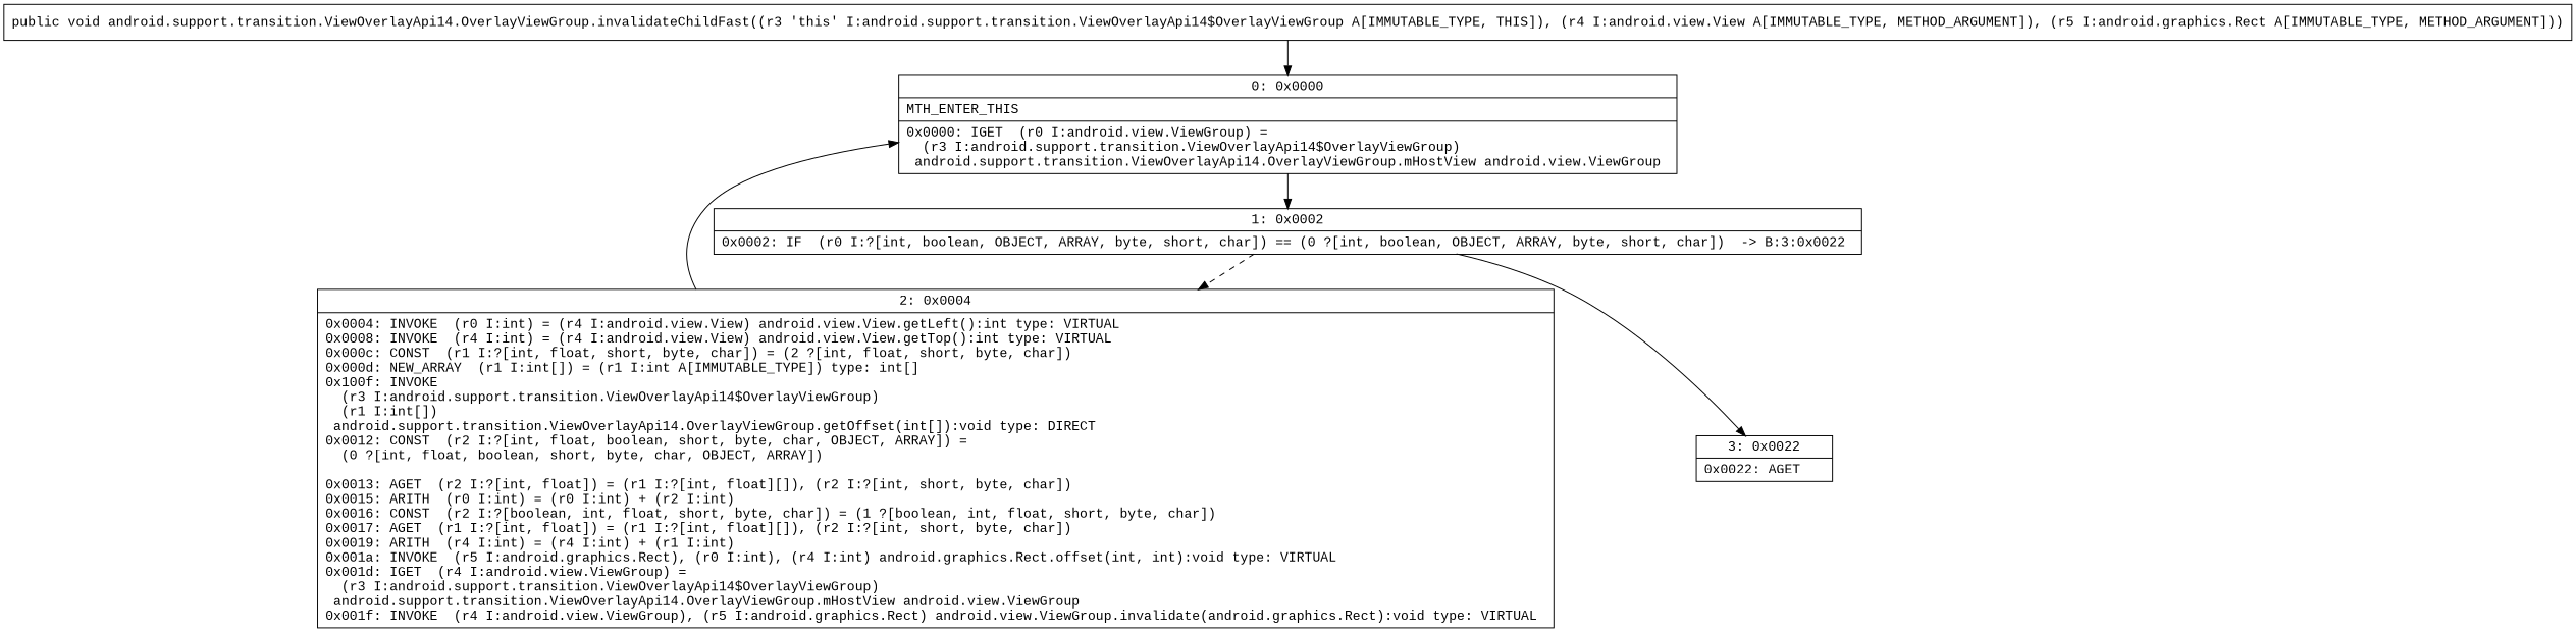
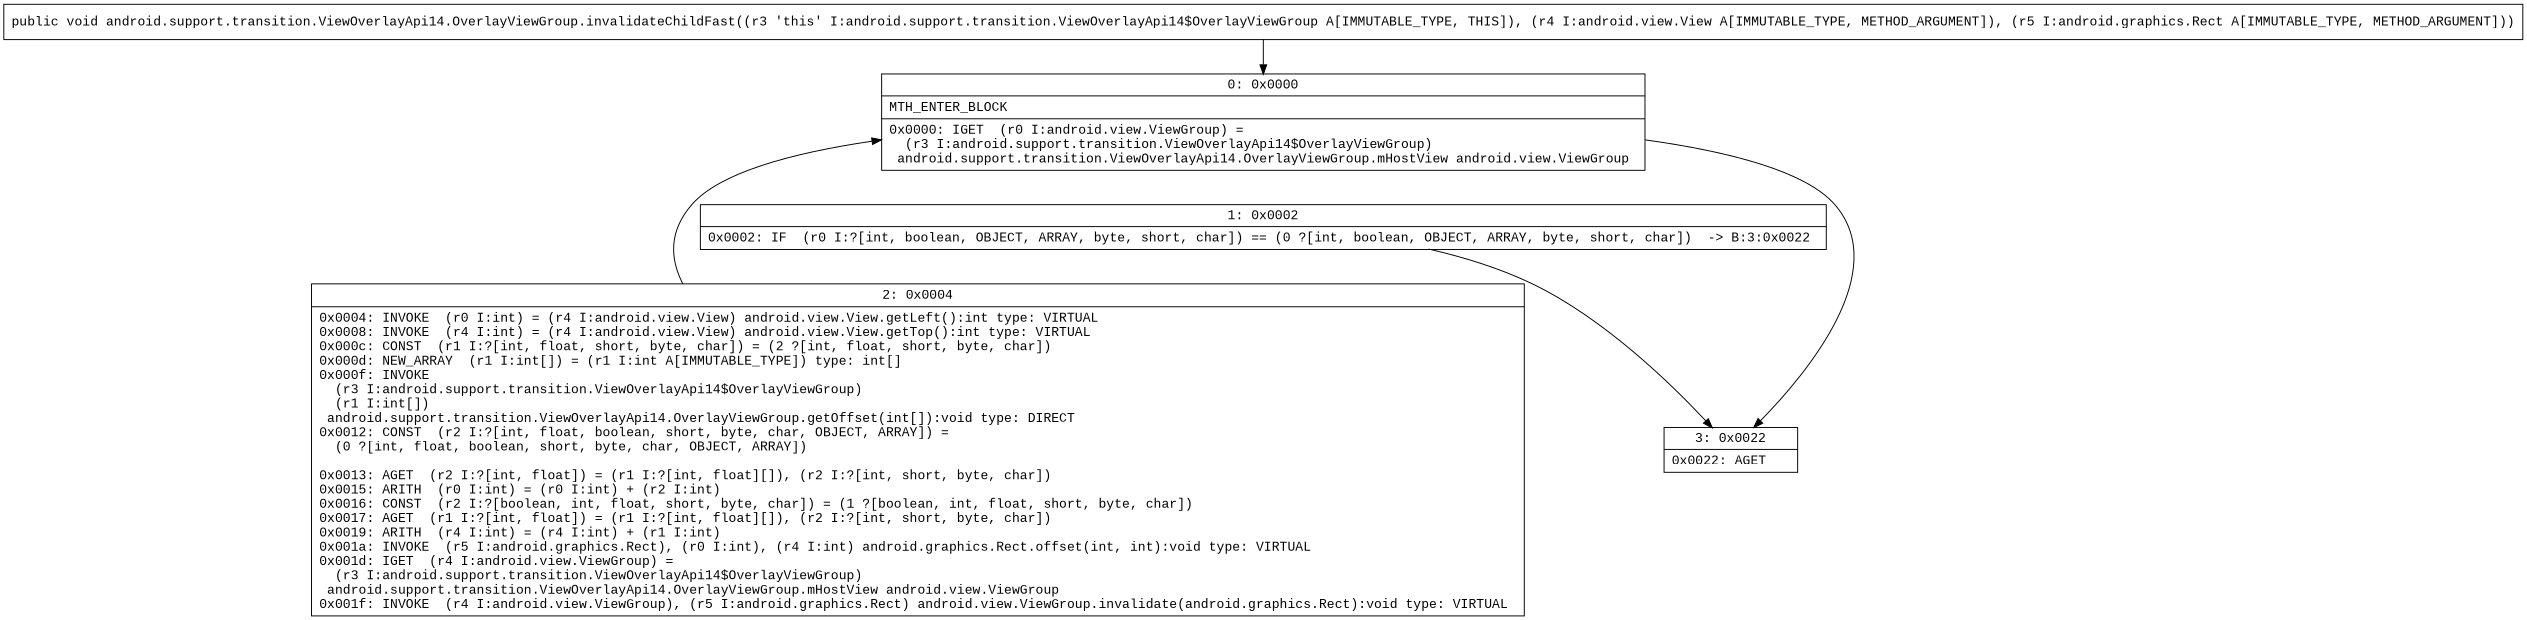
  digraph {
    fontname="Liberation Mono"
    node [fontname="Liberation Mono" shape=record]
    edge [fontname="Liberation Mono"]
-   n1 [label="{0\:\ 0x0000|MTH_ENTER_THIS\l|0x0000: IGET  (r0 I:android.view.ViewGroup) = \l  (r3 I:android.support.transition.ViewOverlayApi14$OverlayViewGroup)\l android.support.transition.ViewOverlayApi14.OverlayViewGroup.mHostView android.view.ViewGroup \l}"]
+   n1 [label="{0\:\ 0x0000|MTH_ENTER_BLOCK\l|0x0000: IGET  (r0 I:android.view.ViewGroup) = \l  (r3 I:android.support.transition.ViewOverlayApi14$OverlayViewGroup)\l android.support.transition.ViewOverlayApi14.OverlayViewGroup.mHostView android.view.ViewGroup \l}"]
    n2 [label="{1\:\ 0x0002|0x0002: IF  (r0 I:?[int, boolean, OBJECT, ARRAY, byte, short, char]) == (0 ?[int, boolean, OBJECT, ARRAY, byte, short, char])  \-\> B:3:0x0022 \l}"]
-   n3 [label="{2\:\ 0x0004|0x0004: INVOKE  (r0 I:int) = (r4 I:android.view.View) android.view.View.getLeft():int type: VIRTUAL \l0x0008: INVOKE  (r4 I:int) = (r4 I:android.view.View) android.view.View.getTop():int type: VIRTUAL \l0x000c: CONST  (r1 I:?[int, float, short, byte, char]) = (2 ?[int, float, short, byte, char]) \l0x000d: NEW_ARRAY  (r1 I:int[]) = (r1 I:int A[IMMUTABLE_TYPE]) type: int[] \l0x100f: INVOKE  \l  (r3 I:android.support.transition.ViewOverlayApi14$OverlayViewGroup)\l  (r1 I:int[])\l android.support.transition.ViewOverlayApi14.OverlayViewGroup.getOffset(int[]):void type: DIRECT \l0x0012: CONST  (r2 I:?[int, float, boolean, short, byte, char, OBJECT, ARRAY]) = \l  (0 ?[int, float, boolean, short, byte, char, OBJECT, ARRAY])\l \l0x0013: AGET  (r2 I:?[int, float]) = (r1 I:?[int, float][]), (r2 I:?[int, short, byte, char]) \l0x0015: ARITH  (r0 I:int) = (r0 I:int) + (r2 I:int) \l0x0016: CONST  (r2 I:?[boolean, int, float, short, byte, char]) = (1 ?[boolean, int, float, short, byte, char]) \l0x0017: AGET  (r1 I:?[int, float]) = (r1 I:?[int, float][]), (r2 I:?[int, short, byte, char]) \l0x0019: ARITH  (r4 I:int) = (r4 I:int) + (r1 I:int) \l0x001a: INVOKE  (r5 I:android.graphics.Rect), (r0 I:int), (r4 I:int) android.graphics.Rect.offset(int, int):void type: VIRTUAL \l0x001d: IGET  (r4 I:android.view.ViewGroup) = \l  (r3 I:android.support.transition.ViewOverlayApi14$OverlayViewGroup)\l android.support.transition.ViewOverlayApi14.OverlayViewGroup.mHostView android.view.ViewGroup \l0x001f: INVOKE  (r4 I:android.view.ViewGroup), (r5 I:android.graphics.Rect) android.view.ViewGroup.invalidate(android.graphics.Rect):void type: VIRTUAL \l}"]
+   n3 [label="{2\:\ 0x0004|0x0004: INVOKE  (r0 I:int) = (r4 I:android.view.View) android.view.View.getLeft():int type: VIRTUAL \l0x0008: INVOKE  (r4 I:int) = (r4 I:android.view.View) android.view.View.getTop():int type: VIRTUAL \l0x000c: CONST  (r1 I:?[int, float, short, byte, char]) = (2 ?[int, float, short, byte, char]) \l0x000d: NEW_ARRAY  (r1 I:int[]) = (r1 I:int A[IMMUTABLE_TYPE]) type: int[] \l0x000f: INVOKE  \l  (r3 I:android.support.transition.ViewOverlayApi14$OverlayViewGroup)\l  (r1 I:int[])\l android.support.transition.ViewOverlayApi14.OverlayViewGroup.getOffset(int[]):void type: DIRECT \l0x0012: CONST  (r2 I:?[int, float, boolean, short, byte, char, OBJECT, ARRAY]) = \l  (0 ?[int, float, boolean, short, byte, char, OBJECT, ARRAY])\l \l0x0013: AGET  (r2 I:?[int, float]) = (r1 I:?[int, float][]), (r2 I:?[int, short, byte, char]) \l0x0015: ARITH  (r0 I:int) = (r0 I:int) + (r2 I:int) \l0x0016: CONST  (r2 I:?[boolean, int, float, short, byte, char]) = (1 ?[boolean, int, float, short, byte, char]) \l0x0017: AGET  (r1 I:?[int, float]) = (r1 I:?[int, float][]), (r2 I:?[int, short, byte, char]) \l0x0019: ARITH  (r4 I:int) = (r4 I:int) + (r1 I:int) \l0x001a: INVOKE  (r5 I:android.graphics.Rect), (r0 I:int), (r4 I:int) android.graphics.Rect.offset(int, int):void type: VIRTUAL \l0x001d: IGET  (r4 I:android.view.ViewGroup) = \l  (r3 I:android.support.transition.ViewOverlayApi14$OverlayViewGroup)\l android.support.transition.ViewOverlayApi14.OverlayViewGroup.mHostView android.view.ViewGroup \l0x001f: INVOKE  (r4 I:android.view.ViewGroup), (r5 I:android.graphics.Rect) android.view.ViewGroup.invalidate(android.graphics.Rect):void type: VIRTUAL \l}"]
    n4 [label="{3\:\ 0x0022|0x0022: AGET   \l}"]
    n5 [label="{public void android.support.transition.ViewOverlayApi14.OverlayViewGroup.invalidateChildFast((r3 'this' I:android.support.transition.ViewOverlayApi14$OverlayViewGroup A[IMMUTABLE_TYPE, THIS]), (r4 I:android.view.View A[IMMUTABLE_TYPE, METHOD_ARGUMENT]), (r5 I:android.graphics.Rect A[IMMUTABLE_TYPE, METHOD_ARGUMENT])) }"]
-   n1 -> n2
-   n2 -> n3 [style=dashed]
+   n1 -> n4
    n2 -> n4
    n3 -> n1
    n5 -> n1
  }
